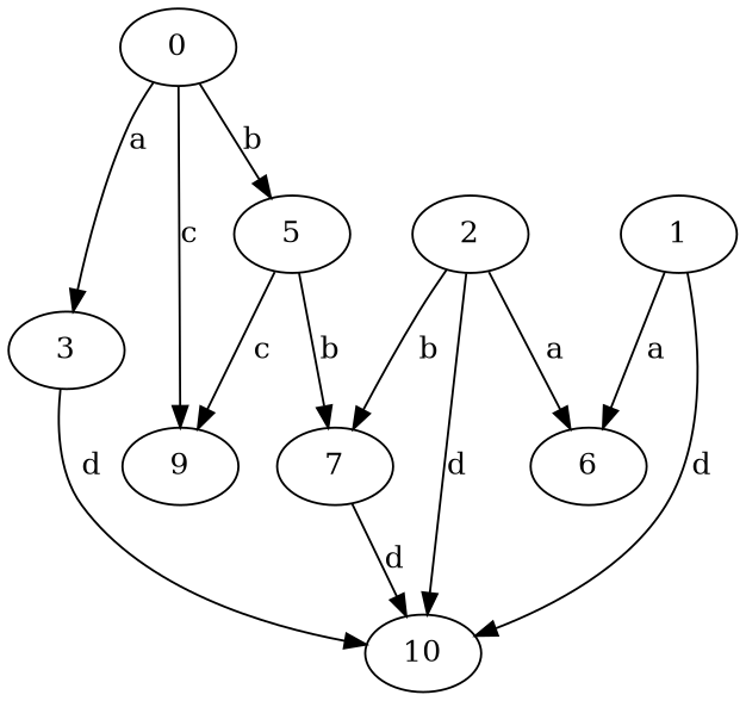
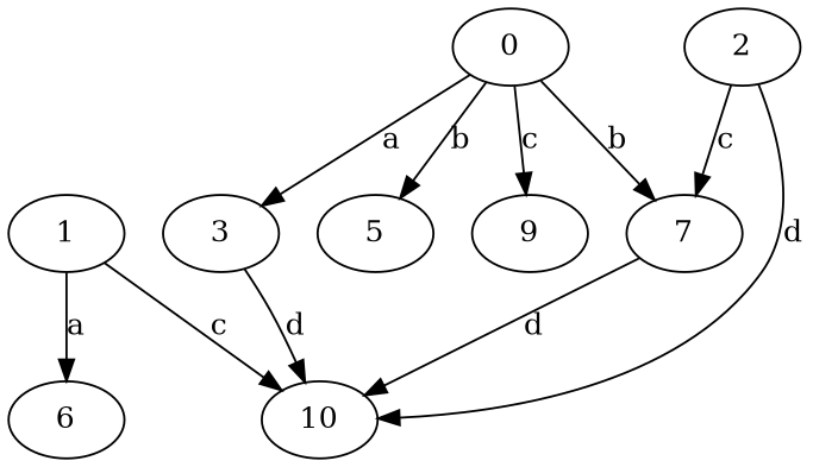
  strict digraph {
    3
    10
    5
    7
    9
    0
    1
    n8 [label=6]
    2
    3 -> 10 [label=d]
-   5 -> 7 [label=b]
-   5 -> 9 [label=c]
+   0 -> 7 [label=b]
    7 -> 10 [label=d]
    0 -> 3 [label=a]
    0 -> 5 [label=b]
    0 -> 9 [label=c]
-   1 -> 10 [label=d]
+   1 -> 10 [label=c]
    1 -> n8 [label=a]
    2 -> 10 [label=d]
-   2 -> 7 [label=b]
-   2 -> n8 [label=a]
+   2 -> 7 [label=c]
  }
